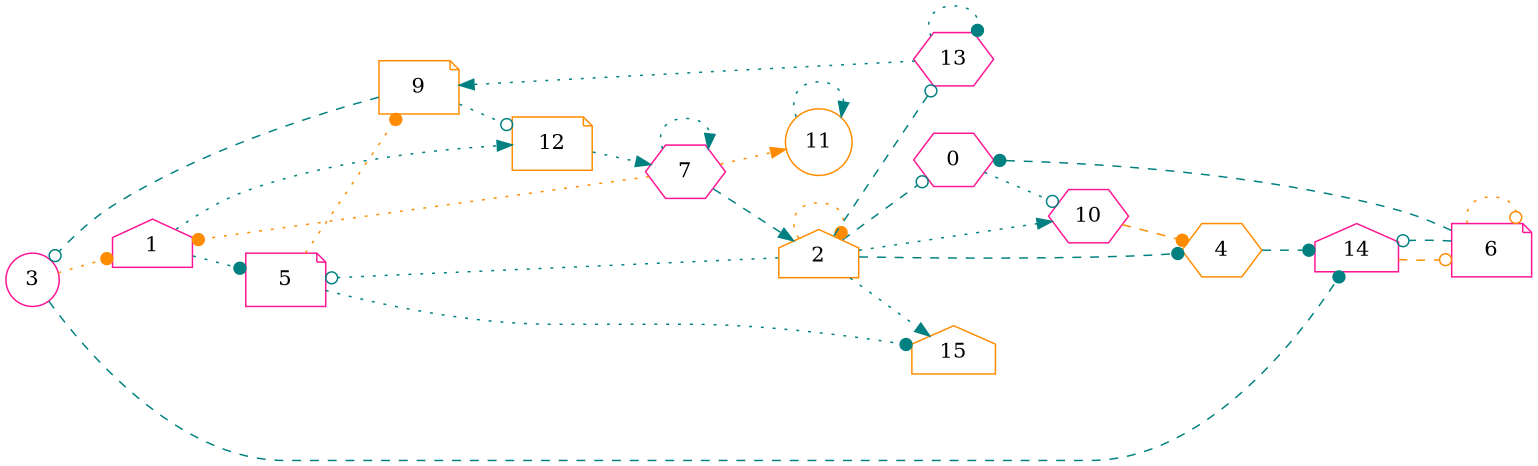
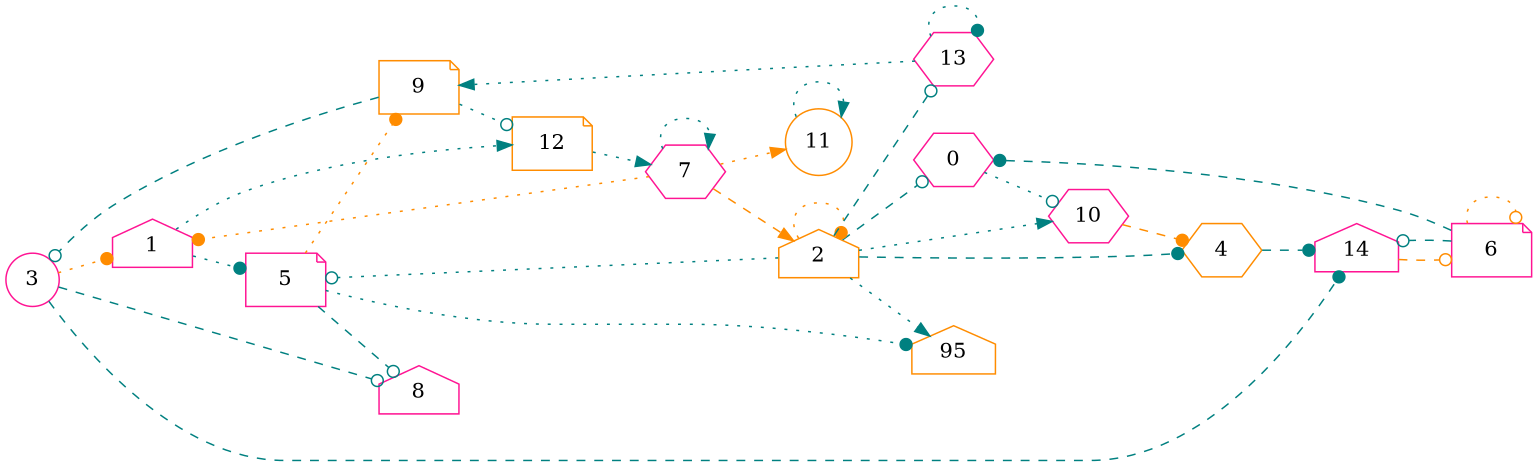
  digraph {
    rankdir=LR
    node [color=deeppink shape=hexagon]
    edge [arrowhead=dot color=teal style=dotted]
    0
    10
    4 [color=darkorange]
    14 [shape=house]
    1 [shape=house]
    5 [shape=note]
    12 [color=darkorange shape=note]
-   15 [color=darkorange shape=house]
+   15 [color=darkorange shape=house label=95]
+   8 [shape=house]
    9 [color=darkorange shape=note]
    7
    3 [shape=circle]
    2 [color=darkorange shape=house]
    11 [color=darkorange shape=circle]
    13
    6 [shape=note]
    0 -> 10 [arrowhead=odot]
    10 -> 4 [color=darkorange style=dashed]
    4 -> 14 [style=dashed]
    14 -> 6 [arrowhead=odot color=darkorange style=dashed]
    1 -> 5
    1 -> 12 [arrowhead=normal]
    5 -> 15
+   5 -> 8 [arrowhead=odot style=dashed]
    5 -> 9 [color=darkorange]
    12 -> 7 [arrowhead=normal]
    9 -> 12 [arrowhead=odot]
    9 -> 3 [arrowhead=odot style=dashed]
    7 -> 1 [color=darkorange]
    7 -> 7 [arrowhead=normal]
-   7 -> 2 [arrowhead=normal style=dashed]
+   7 -> 2 [arrowhead=normal color=darkorange style=dashed]
    7 -> 11 [arrowhead=normal color=darkorange]
    3 -> 14 [style=dashed]
    3 -> 1 [color=darkorange]
+   3 -> 8 [arrowhead=odot style=dashed]
    2 -> 0 [arrowhead=odot style=dashed]
    2 -> 10 [arrowhead=normal]
    2 -> 4 [style=dashed]
    2 -> 5 [arrowhead=odot]
    2 -> 15 [arrowhead=normal]
    2 -> 2 [color=darkorange]
    2 -> 13 [arrowhead=odot style=dashed]
    11 -> 11 [arrowhead=normal]
    13 -> 9 [arrowhead=normal]
    13 -> 13
    6 -> 0 [style=dashed]
    6 -> 14 [arrowhead=odot style=dashed]
    6 -> 6 [arrowhead=odot color=darkorange]
  }
